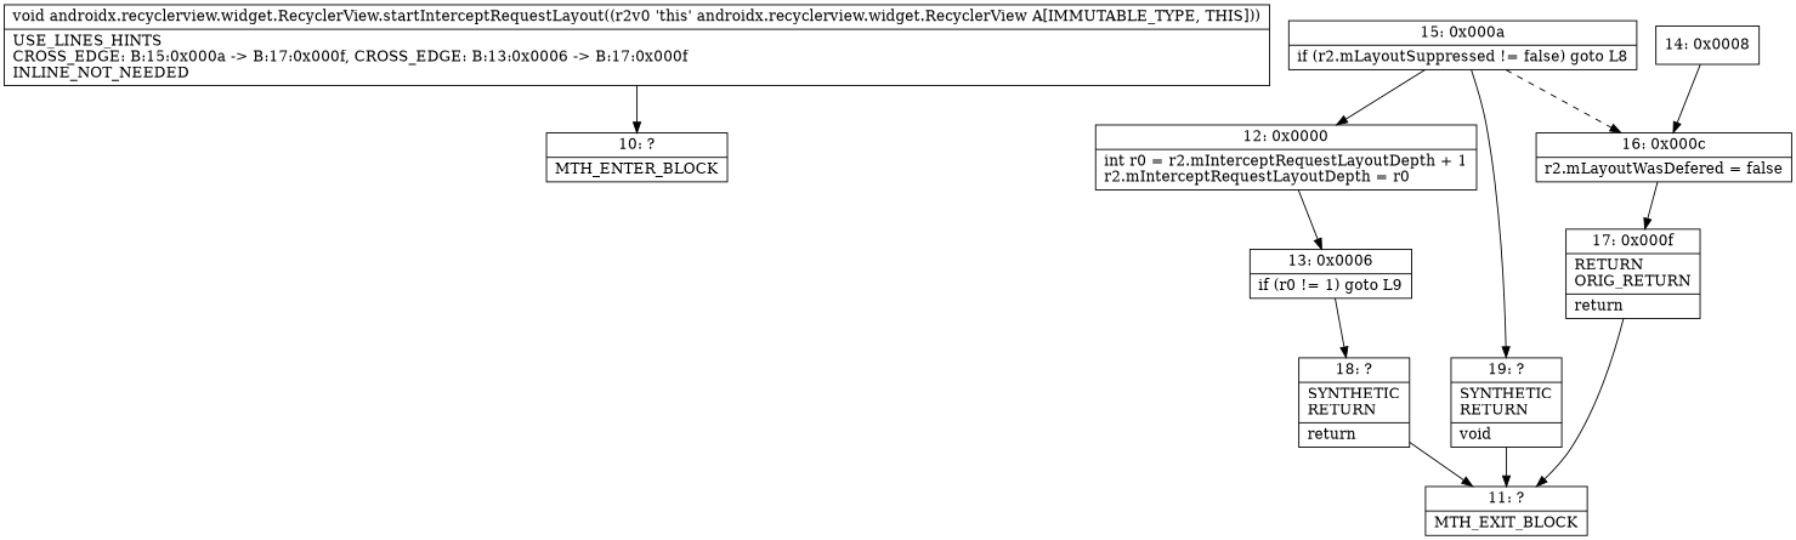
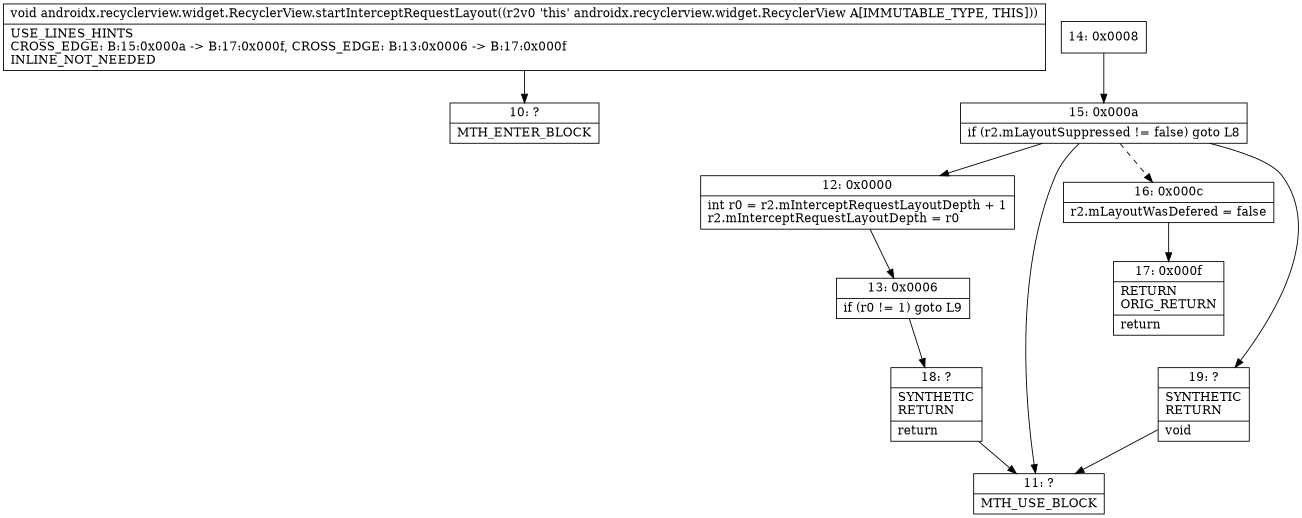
  digraph {
    node [shape=record]
    n1 [label="{10\:\ ?|MTH_ENTER_BLOCK\l}"]
    n2 [label="{12\:\ 0x0000|int r0 = r2.mInterceptRequestLayoutDepth + 1\lr2.mInterceptRequestLayoutDepth = r0\l}"]
    n3 [label="{13\:\ 0x0006|if (r0 != 1) goto L9\l}"]
    n4 [label="{18\:\ ?|SYNTHETIC\lRETURN\l|return\l}"]
    n5 [label="{14\:\ 0x0008}"]
    n6 [label="{15\:\ 0x000a|if (r2.mLayoutSuppressed != false) goto L8\l}"]
-   n7 [label="{11\:\ ?|MTH_EXIT_BLOCK\l}"]
+   n7 [label="{11\:\ ?|MTH_USE_BLOCK\l}"]
    n8 [label="{16\:\ 0x000c|r2.mLayoutWasDefered = false\l}"]
    n9 [label="{19\:\ ?|SYNTHETIC\lRETURN\l|void\l}"]
    n10 [label="{17\:\ 0x000f|RETURN\lORIG_RETURN\l|return\l}"]
    n11 [label="{void androidx.recyclerview.widget.RecyclerView.startInterceptRequestLayout((r2v0 'this' androidx.recyclerview.widget.RecyclerView A[IMMUTABLE_TYPE, THIS]))  | USE_LINES_HINTS\lCROSS_EDGE: B:15:0x000a \-\> B:17:0x000f, CROSS_EDGE: B:13:0x0006 \-\> B:17:0x000f\lINLINE_NOT_NEEDED\l}"]
    n2 -> n3
    n3 -> n4
    n4 -> n7
-   n5 -> n8
+   n5 -> n6
    n6 -> n2
    n6 -> n8 [style=dashed]
    n6 -> n9
    n8 -> n10
    n9 -> n7
-   n10 -> n7
+   n6 -> n7
    n11 -> n1
  }
